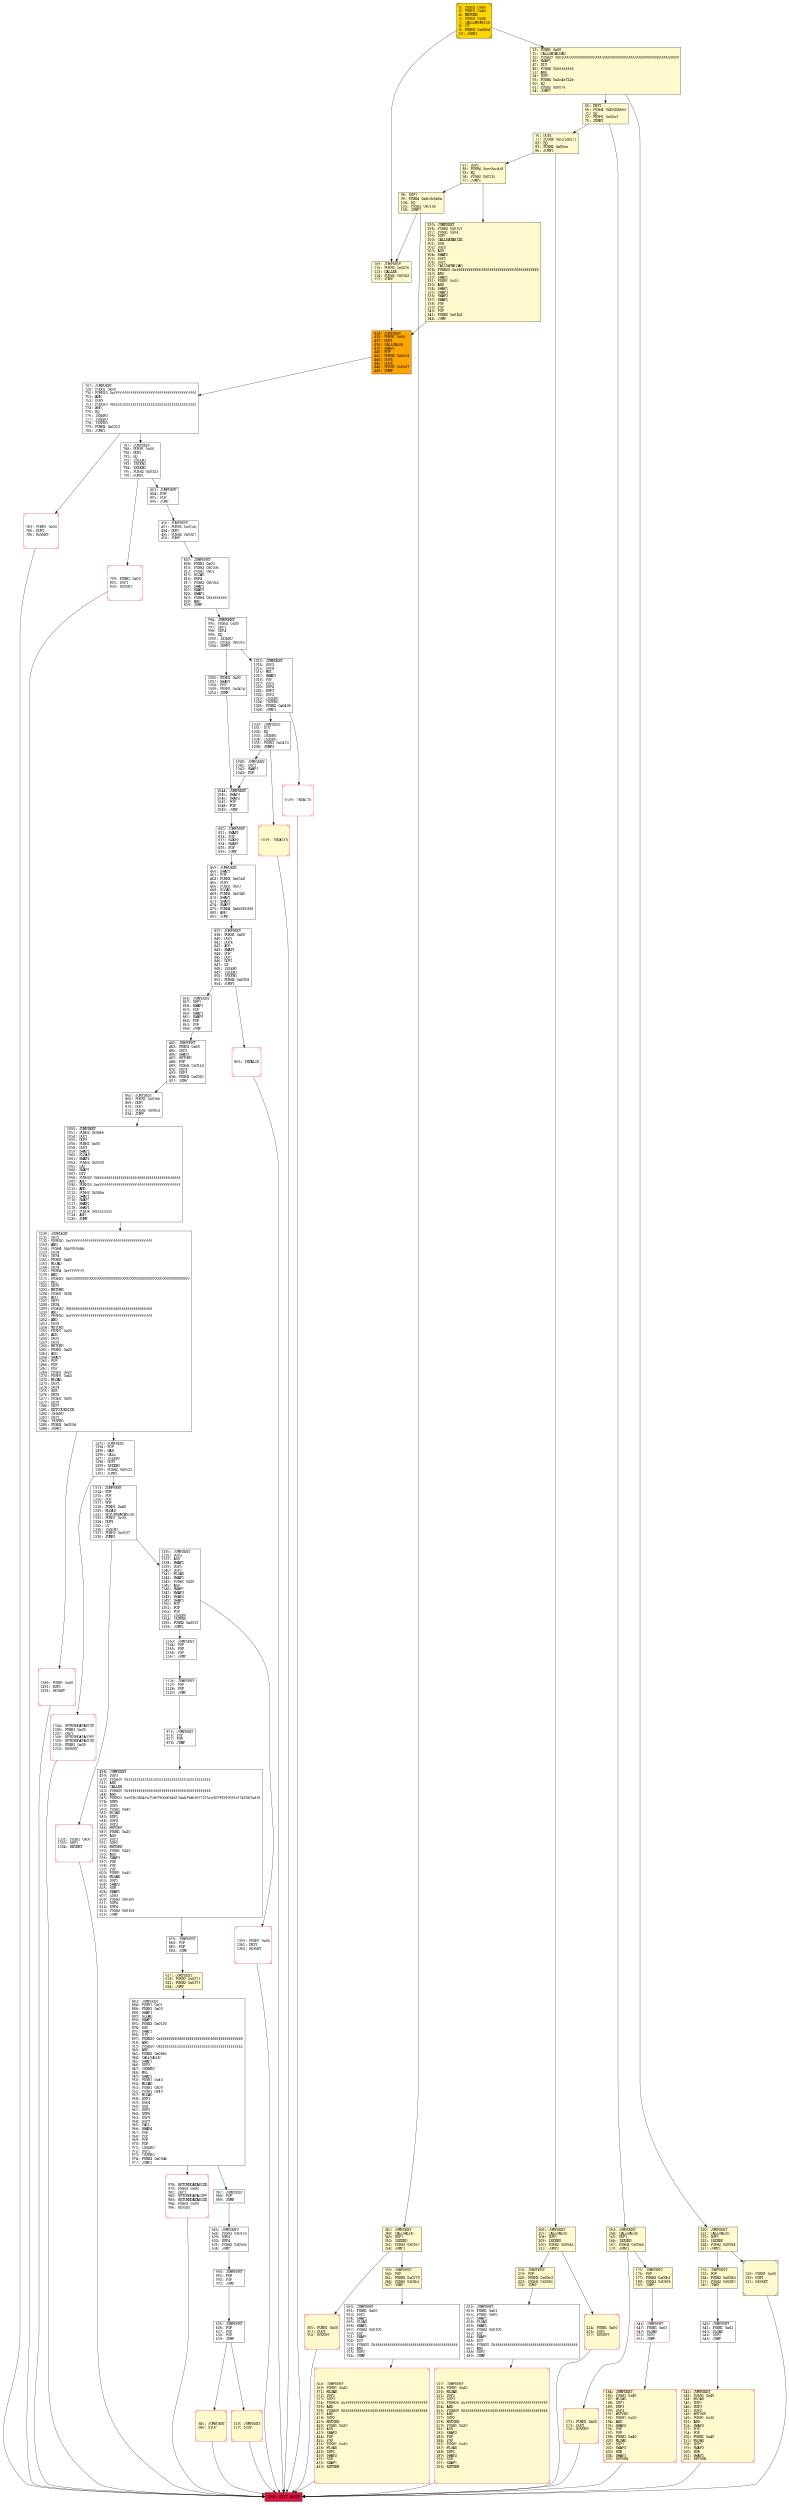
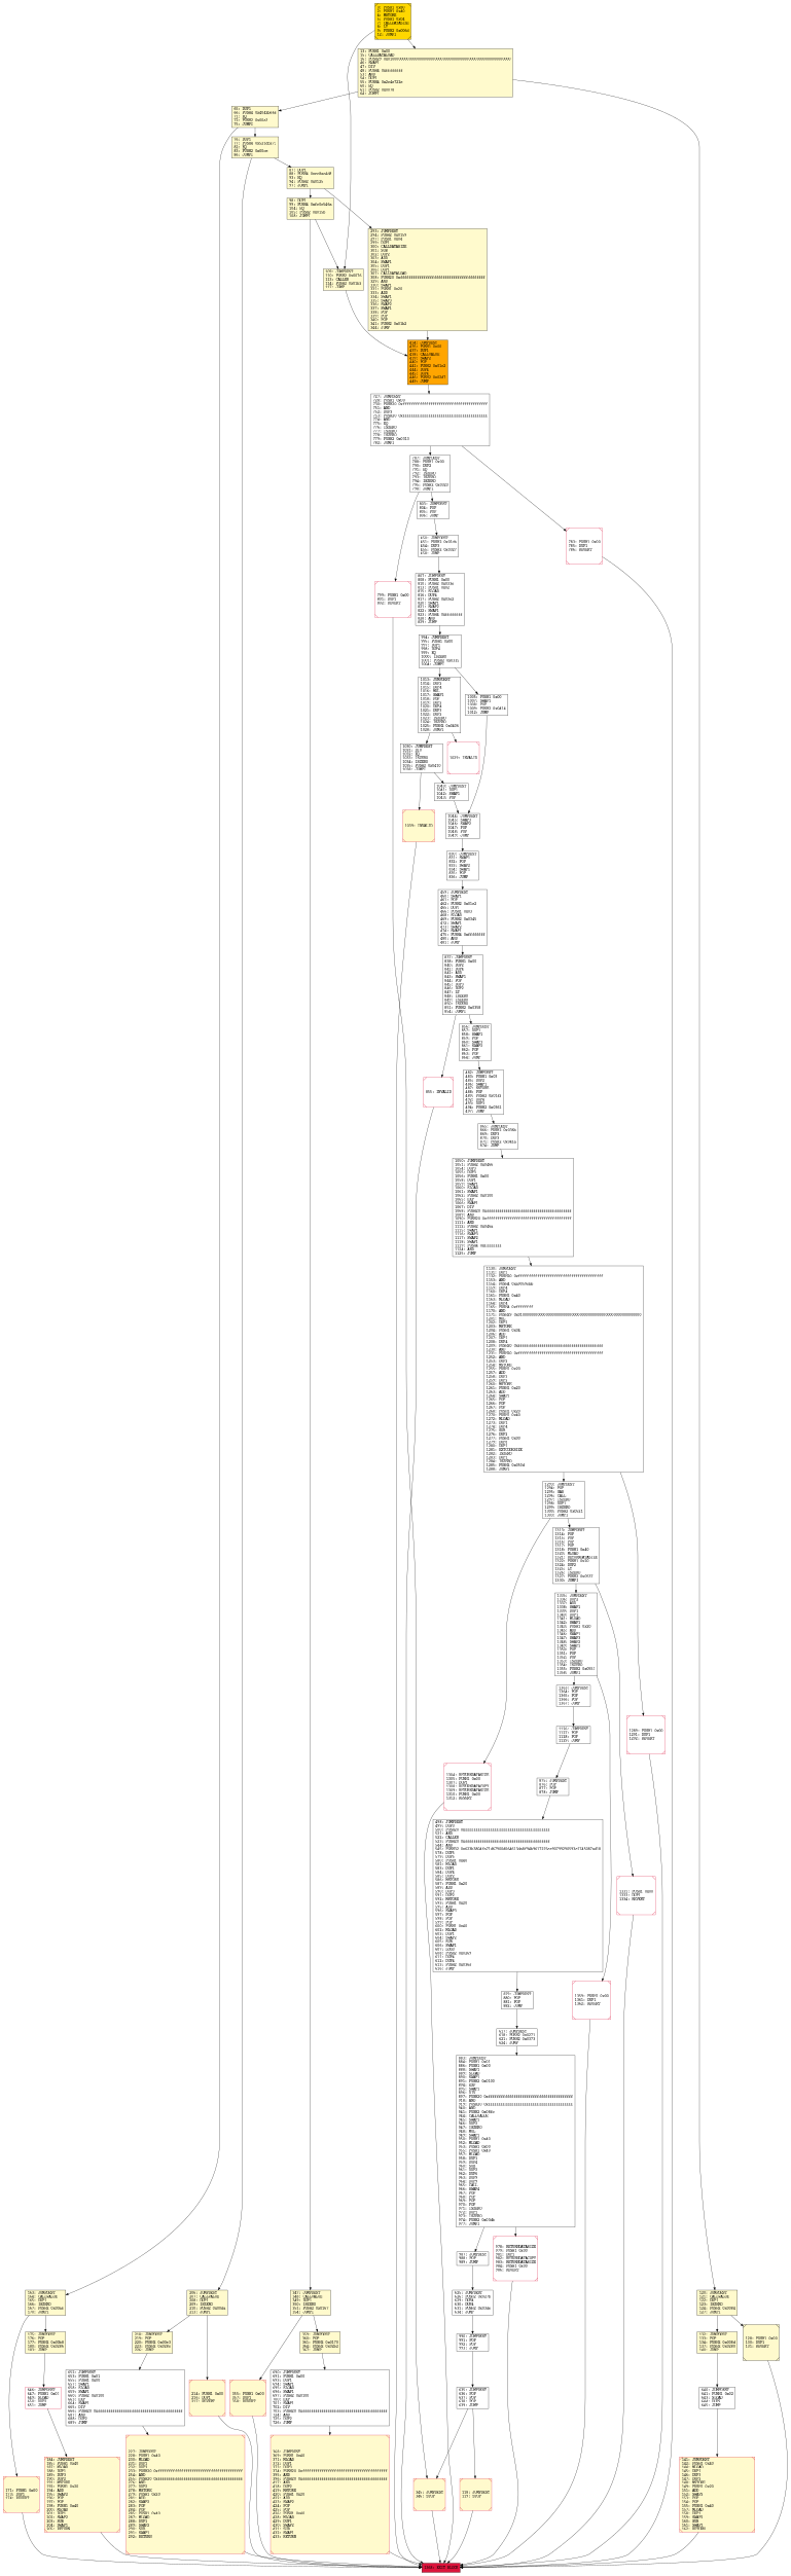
  digraph {
    fontname="Courier Prime"
    rankdir=UD
    node [color=black fillcolor=white fontcolor=black fontname="Courier Prime" shape=box style=filled]
    edge [fontname="Courier Prime"]
    n1 [color=crimson label="1304: RETURNDATASIZE\l1305: PUSH1 0x00\l1307: DUP1\l1308: RETURNDATACOPY\l1309: RETURNDATASIZE\l1310: PUSH1 0x00\l1312: REVERT\l" shape=Msquare]
    n2 [fillcolor=crimson label="1368: EXIT BLOCK\l"]
    n3 [label="690: JUMPDEST\l691: PUSH1 0x00\l693: DUP1\l694: SWAP1\l695: SLOAD\l696: SWAP1\l697: PUSH2 0x0100\l700: EXP\l701: SWAP1\l702: DIV\l703: PUSH20 0xffffffffffffffffffffffffffffffffffffffff\l724: AND\l725: DUP2\l726: JUMP\l"]
    n4 [color=crimson fillcolor=lemonchiffon label="368: JUMPDEST\l369: PUSH1 0x40\l371: MLOAD\l372: DUP1\l373: DUP3\l374: PUSH20 0xffffffffffffffffffffffffffffffffffffffff\l395: AND\l396: PUSH20 0xffffffffffffffffffffffffffffffffffffffff\l417: AND\l418: DUP2\l419: MSTORE\l420: PUSH1 0x20\l422: ADD\l423: SWAP2\l424: POP\l425: POP\l426: PUSH1 0x40\l428: MLOAD\l429: DUP1\l430: SWAP2\l431: SUB\l432: SWAP1\l433: RETURN\l" shape=Msquare]
    n5 [label="807: JUMPDEST\l808: PUSH1 0x00\l810: PUSH2 0x033e\l813: PUSH1 0x02\l815: SLOAD\l816: DUP4\l817: PUSH2 0x03e2\l820: SWAP1\l821: SWAP2\l822: SWAP1\l823: PUSH4 0xffffffff\l828: AND\l829: JUMP\l"]
    n6 [label="994: JUMPDEST\l995: PUSH1 0x00\l997: DUP1\l998: DUP4\l999: EQ\l1000: ISZERO\l1001: PUSH2 0x03f5\l1004: JUMPI\l"]
    n7 [label="1005: PUSH1 0x00\l1007: SWAP1\l1008: POP\l1009: PUSH2 0x0414\l1012: JUMP\l"]
    n8 [label="1013: JUMPDEST\l1014: DUP2\l1015: DUP4\l1016: MUL\l1017: SWAP1\l1018: POP\l1019: DUP2\l1020: DUP4\l1021: DUP3\l1022: DUP2\l1023: ISZERO\l1024: ISZERO\l1025: PUSH2 0x0406\l1028: JUMPI\l"]
    n9 [label="625: JUMPDEST\l626: PUSH2 0x027b\l629: DUP4\l630: DUP4\l631: PUSH2 0x03de\l634: JUMP\l"]
    n10 [label="990: JUMPDEST\l991: POP\l992: POP\l993: JUMP\l"]
    n11 [label="635: JUMPDEST\l636: POP\l637: POP\l638: POP\l639: JUMP\l"]
    n12 [color=crimson fillcolor=lemonchiffon label="171: PUSH1 0x00\l173: DUP1\l174: REVERT\l" shape=Msquare]
    n13 [color=crimson fillcolor=lemonchiffon label="184: JUMPDEST\l185: PUSH1 0x40\l187: MLOAD\l188: DUP1\l189: DUP3\l190: DUP2\l191: MSTORE\l192: PUSH1 0x20\l194: ADD\l195: SWAP2\l196: POP\l197: POP\l198: PUSH1 0x40\l200: MLOAD\l201: DUP1\l202: SWAP2\l203: SUB\l204: SWAP1\l205: RETURN\l" shape=Msquare]
    n14 [label="1050: JUMPDEST\l1051: PUSH2 0x0466\l1054: DUP3\l1055: DUP3\l1056: PUSH1 0x00\l1058: DUP1\l1059: SWAP1\l1060: SLOAD\l1061: SWAP1\l1062: PUSH2 0x0100\l1065: EXP\l1066: SWAP1\l1067: DIV\l1068: PUSH20 0xffffffffffffffffffffffffffffffffffffffff\l1089: AND\l1090: PUSH20 0xffffffffffffffffffffffffffffffffffffffff\l1111: AND\l1112: PUSH2 0x046a\l1115: SWAP1\l1116: SWAP3\l1117: SWAP2\l1118: SWAP1\l1119: PUSH4 0xffffffff\l1124: AND\l1125: JUMP\l"]
    n15 [label="1130: JUMPDEST\l1131: DUP3\l1132: PUSH20 0xffffffffffffffffffffffffffffffffffffffff\l1153: AND\l1154: PUSH4 0xa9059cbb\l1159: DUP4\l1160: DUP4\l1161: PUSH1 0x40\l1163: MLOAD\l1164: DUP4\l1165: PUSH4 0xffffffff\l1170: AND\l1171: PUSH29 0x0100000000000000000000000000000000000000000000000000000000\l1201: MUL\l1202: DUP2\l1203: MSTORE\l1204: PUSH1 0x04\l1206: ADD\l1207: DUP1\l1208: DUP4\l1209: PUSH20 0xffffffffffffffffffffffffffffffffffffffff\l1230: AND\l1231: PUSH20 0xffffffffffffffffffffffffffffffffffffffff\l1252: AND\l1253: DUP2\l1254: MSTORE\l1255: PUSH1 0x20\l1257: ADD\l1258: DUP3\l1259: DUP2\l1260: MSTORE\l1261: PUSH1 0x20\l1263: ADD\l1264: SWAP3\l1265: POP\l1266: POP\l1267: POP\l1268: PUSH1 0x20\l1270: PUSH1 0x40\l1272: MLOAD\l1273: DUP1\l1274: DUP4\l1275: SUB\l1276: DUP2\l1277: PUSH1 0x00\l1279: DUP8\l1280: DUP1\l1281: EXTCODESIZE\l1282: ISZERO\l1283: DUP1\l1284: ISZERO\l1285: PUSH2 0x050d\l1288: JUMPI\l"]
    n16 [color=crimson label="1289: PUSH1 0x00\l1291: DUP1\l1292: REVERT\l" shape=Msquare]
    n17 [label="1293: JUMPDEST\l1294: POP\l1295: GAS\l1296: CALL\l1297: ISZERO\l1298: DUP1\l1299: ISZERO\l1300: PUSH2 0x0521\l1303: JUMPI\l"]
    n18 [label="1030: JUMPDEST\l1031: DIV\l1032: EQ\l1033: ISZERO\l1034: ISZERO\l1035: PUSH2 0x0410\l1038: JUMPI\l"]
    n19 [color=crimson fillcolor=lemonchiffon label="1039: INVALID\l" shape=Msquare]
    n20 [label="1040: JUMPDEST\l1041: DUP1\l1042: SWAP1\l1043: POP\l"]
    n21 [label="1044: JUMPDEST\l1045: SWAP3\l1046: SWAP2\l1047: POP\l1048: POP\l1049: JUMP\l"]
    n22 [fillcolor=lemonchiffon label="218: JUMPDEST\l219: POP\l220: PUSH2 0x00e3\l223: PUSH2 0x028c\l226: JUMP\l"]
    n23 [label="652: JUMPDEST\l653: PUSH1 0x01\l655: PUSH1 0x00\l657: SWAP1\l658: SLOAD\l659: SWAP1\l660: PUSH2 0x0100\l663: EXP\l664: SWAP1\l665: DIV\l666: PUSH20 0xffffffffffffffffffffffffffffffffffffffff\l687: AND\l688: DUP2\l689: JUMP\l"]
    n24 [color=crimson fillcolor=lemonchiffon label="227: JUMPDEST\l228: PUSH1 0x40\l230: MLOAD\l231: DUP1\l232: DUP3\l233: PUSH20 0xffffffffffffffffffffffffffffffffffffffff\l254: AND\l255: PUSH20 0xffffffffffffffffffffffffffffffffffffffff\l276: AND\l277: DUP2\l278: MSTORE\l279: PUSH1 0x20\l281: ADD\l282: SWAP2\l283: POP\l284: POP\l285: PUSH1 0x40\l287: MLOAD\l288: DUP1\l289: SWAP2\l290: SUB\l291: SWAP1\l292: RETURN\l" shape=Msquare]
    n25 [label="1313: JUMPDEST\l1314: POP\l1315: POP\l1316: POP\l1317: POP\l1318: PUSH1 0x40\l1320: MLOAD\l1321: RETURNDATASIZE\l1322: PUSH1 0x20\l1324: DUP2\l1325: LT\l1326: ISZERO\l1327: PUSH2 0x0537\l1330: JUMPI\l"]
    n26 [color=crimson label="1331: PUSH1 0x00\l1333: DUP1\l1334: REVERT\l" shape=Msquare]
    n27 [label="1335: JUMPDEST\l1336: DUP2\l1337: ADD\l1338: SWAP1\l1339: DUP1\l1340: DUP1\l1341: MLOAD\l1342: SWAP1\l1343: PUSH1 0x20\l1345: ADD\l1346: SWAP1\l1347: SWAP3\l1348: SWAP2\l1349: SWAP1\l1350: POP\l1351: POP\l1352: POP\l1353: ISZERO\l1354: ISZERO\l1355: PUSH2 0x0553\l1358: JUMPI\l"]
    n28 [label="1363: JUMPDEST\l1364: POP\l1365: POP\l1366: POP\l1367: JUMP\l"]
    n29 [color=crimson label="1359: PUSH1 0x00\l1361: DUP1\l1362: REVERT\l" shape=Msquare]
    n30 [color=crimson fillcolor=lemonchiffon label="345: JUMPDEST\l346: STOP\l" shape=Msquare]
    n31 [color=crimson fillcolor=lemonchiffon label="118: JUMPDEST\l119: STOP\l" shape=Msquare]
    n32 [label="830: JUMPDEST\l831: SWAP1\l832: POP\l833: SWAP2\l834: SWAP1\l835: POP\l836: JUMP\l"]
    n33 [label="459: JUMPDEST\l460: SWAP1\l461: POP\l462: PUSH2 0x01e2\l465: DUP3\l466: PUSH1 0x03\l468: SLOAD\l469: PUSH2 0x0345\l472: SWAP1\l473: SWAP2\l474: SWAP1\l475: PUSH4 0xffffffff\l480: AND\l481: JUMP\l"]
    n34 [label="837: JUMPDEST\l838: PUSH1 0x00\l840: DUP2\l841: DUP4\l842: ADD\l843: SWAP1\l844: POP\l845: DUP3\l846: DUP2\l847: LT\l848: ISZERO\l849: ISZERO\l850: ISZERO\l851: PUSH2 0x0358\l854: JUMPI\l"]
    n35 [label="1126: JUMPDEST\l1127: POP\l1128: POP\l1129: JUMP\l"]
    n36 [fillcolor=lemonchiffon label="132: JUMPDEST\l133: POP\l134: PUSH2 0x008d\l137: PUSH2 0x0280\l140: JUMP\l"]
    n37 [label="640: JUMPDEST\l641: PUSH1 0x02\l643: SLOAD\l644: DUP2\l645: JUMP\l"]
    n38 [color=crimson fillcolor=lemonchiffon label="141: JUMPDEST\l142: PUSH1 0x40\l144: MLOAD\l145: DUP1\l146: DUP3\l147: DUP2\l148: MSTORE\l149: PUSH1 0x20\l151: ADD\l152: SWAP2\l153: POP\l154: POP\l155: PUSH1 0x40\l157: MLOAD\l158: DUP1\l159: SWAP2\l160: SUB\l161: SWAP1\l162: RETURN\l" shape=Msquare]
    n39 [label="875: JUMPDEST\l876: POP\l877: POP\l878: JUMP\l"]
    n40 [label="498: JUMPDEST\l499: DUP3\l500: PUSH20 0xffffffffffffffffffffffffffffffffffffffff\l521: AND\l522: CALLER\l523: PUSH20 0xffffffffffffffffffffffffffffffffffffffff\l544: AND\l545: PUSH32 0x623b3804fa71d67900d064613da8f94b9617215ee90799290593e1745087ad18\l578: DUP5\l579: DUP5\l580: PUSH1 0x40\l582: MLOAD\l583: DUP1\l584: DUP4\l585: DUP2\l586: MSTORE\l587: PUSH1 0x20\l589: ADD\l590: DUP3\l591: DUP2\l592: MSTORE\l593: PUSH1 0x20\l595: ADD\l596: SWAP3\l597: POP\l598: POP\l599: POP\l600: PUSH1 0x40\l602: MLOAD\l603: DUP1\l604: SWAP2\l605: SUB\l606: SWAP1\l607: LOG3\l608: PUSH2 0x0269\l611: DUP4\l612: DUP4\l613: PUSH2 0x036f\l616: JUMP\l"]
    n41 [label="879: JUMPDEST\l880: POP\l881: POP\l882: JUMP\l"]
    n42 [fillcolor=lemonchiffon label="128: PUSH1 0x00\l130: DUP1\l131: REVERT\l" shape=Msquare]
    n43 [color=crimson label="646: JUMPDEST\l647: PUSH1 0x03\l649: SLOAD\l650: DUP2\l651: JUMP\l"]
-   n44 [fillcolor=lemonchiffon label="617: JUMPDEST\l618: PUSH2 0x0271\l621: PUSH2 0x0373\l624: JUMP\l"]
+   n44 [label="617: JUMPDEST\l618: PUSH2 0x0271\l621: PUSH2 0x0373\l624: JUMP\l"]
    n45 [label="883: JUMPDEST\l884: PUSH1 0x01\l886: PUSH1 0x00\l888: SWAP1\l889: SLOAD\l890: SWAP1\l891: PUSH2 0x0100\l894: EXP\l895: SWAP1\l896: DIV\l897: PUSH20 0xffffffffffffffffffffffffffffffffffffffff\l918: AND\l919: PUSH20 0xffffffffffffffffffffffffffffffffffffffff\l940: AND\l941: PUSH2 0x08fc\l944: CALLVALUE\l945: SWAP1\l946: DUP2\l947: ISZERO\l948: MUL\l949: SWAP1\l950: PUSH1 0x40\l952: MLOAD\l953: PUSH1 0x00\l955: PUSH1 0x40\l957: MLOAD\l958: DUP1\l959: DUP4\l960: SUB\l961: DUP2\l962: DUP6\l963: DUP9\l964: DUP9\l965: CALL\l966: SWAP4\l967: POP\l968: POP\l969: POP\l970: POP\l971: ISZERO\l972: DUP1\l973: ISZERO\l974: PUSH2 0x03db\l977: JUMPI\l"]
    n46 [label="482: JUMPDEST\l483: PUSH1 0x03\l485: DUP2\l486: SWAP1\l487: SSTORE\l488: POP\l489: PUSH2 0x01f2\l492: DUP4\l493: DUP3\l494: PUSH2 0x0361\l497: JUMP\l"]
    n47 [label="865: JUMPDEST\l866: PUSH2 0x036b\l869: DUP3\l870: DUP3\l871: PUSH2 0x041a\l874: JUMP\l"]
    n48 [label="727: JUMPDEST\l728: PUSH1 0x00\l730: PUSH20 0xffffffffffffffffffffffffffffffffffffffff\l751: AND\l752: DUP3\l753: PUSH20 0xffffffffffffffffffffffffffffffffffffffff\l774: AND\l775: EQ\l776: ISZERO\l777: ISZERO\l778: ISZERO\l779: PUSH2 0x0313\l782: JUMPI\l"]
    n49 [color=crimson label="783: PUSH1 0x00\l785: DUP1\l786: REVERT\l" shape=Msquare]
    n50 [label="787: JUMPDEST\l788: PUSH1 0x00\l790: DUP2\l791: EQ\l792: ISZERO\l793: ISZERO\l794: ISZERO\l795: PUSH2 0x0323\l798: JUMPI\l"]
    n51 [color=crimson label="799: PUSH1 0x00\l801: DUP1\l802: REVERT\l" shape=Msquare]
    n52 [label="803: JUMPDEST\l804: POP\l805: POP\l806: JUMP\l"]
    n53 [fillcolor=orange label="434: JUMPDEST\l435: PUSH1 0x00\l437: DUP1\l438: CALLVALUE\l439: SWAP2\l440: POP\l441: PUSH2 0x01c2\l444: DUP4\l445: DUP4\l446: PUSH2 0x02d7\l449: JUMP\l"]
    n54 [fillcolor=lemonchiffon label="109: JUMPDEST\l110: PUSH2 0x0076\l113: CALLER\l114: PUSH2 0x01b2\l117: JUMP\l"]
    n55 [fillcolor=lemonchiffon label="175: JUMPDEST\l176: POP\l177: PUSH2 0x00b8\l180: PUSH2 0x0286\l183: JUMP\l"]
    n56 [fillcolor=lemonchiffon label="98: DUP1\l99: PUSH4 0xfc0c546a\l104: EQ\l105: PUSH2 0x015b\l108: JUMPI\l"]
    n57 [fillcolor=lemonchiffon label="347: JUMPDEST\l348: CALLVALUE\l349: DUP1\l350: ISZERO\l351: PUSH2 0x0167\l354: JUMPI\l"]
    n58 [color=crimson fillcolor=lemonchiffon label="355: PUSH1 0x00\l357: DUP1\l358: REVERT\l" shape=Msquare]
    n59 [fillcolor=lemonchiffon label="359: JUMPDEST\l360: POP\l361: PUSH2 0x0170\l364: PUSH2 0x02b2\l367: JUMP\l"]
    n60 [fillcolor=lemonchiffon label="65: DUP1\l66: PUSH4 0x4042b66f\l71: EQ\l72: PUSH2 0x00a3\l75: JUMPI\l"]
    n61 [fillcolor=lemonchiffon label="76: DUP1\l77: PUSH4 0x521eb273\l82: EQ\l83: PUSH2 0x00ce\l86: JUMPI\l"]
    n62 [fillcolor=lemonchiffon label="163: JUMPDEST\l164: CALLVALUE\l165: DUP1\l166: ISZERO\l167: PUSH2 0x00af\l170: JUMPI\l"]
    n63 [fillcolor=lemonchiffon label="87: DUP1\l88: PUSH4 0xec8ac4d8\l93: EQ\l94: PUSH2 0x0125\l97: JUMPI\l"]
    n64 [fillcolor=lemonchiffon label="206: JUMPDEST\l207: CALLVALUE\l208: DUP1\l209: ISZERO\l210: PUSH2 0x00da\l213: JUMPI\l"]
    n65 [fillcolor=lemonchiffon label="13: PUSH1 0x00\l15: CALLDATALOAD\l16: PUSH29 0x0100000000000000000000000000000000000000000000000000000000\l46: SWAP1\l47: DIV\l48: PUSH4 0xffffffff\l53: AND\l54: DUP1\l55: PUSH4 0x2c4e722e\l60: EQ\l61: PUSH2 0x0078\l64: JUMPI\l"]
    n66 [fillcolor=lemonchiffon label="120: JUMPDEST\l121: CALLVALUE\l122: DUP1\l123: ISZERO\l124: PUSH2 0x0084\l127: JUMPI\l"]
    n67 [color=crimson label="1029: INVALID\l" shape=Msquare]
    n68 [color=crimson label="978: RETURNDATASIZE\l979: PUSH1 0x00\l981: DUP1\l982: RETURNDATACOPY\l983: RETURNDATASIZE\l984: PUSH1 0x00\l986: REVERT\l" shape=Msquare]
    n69 [label="987: JUMPDEST\l988: POP\l989: JUMP\l"]
    n70 [fillcolor=lemonchiffon label="293: JUMPDEST\l294: PUSH2 0x0159\l297: PUSH1 0x04\l299: DUP1\l300: CALLDATASIZE\l301: SUB\l302: DUP2\l303: ADD\l304: SWAP1\l305: DUP1\l306: DUP1\l307: CALLDATALOAD\l308: PUSH20 0xffffffffffffffffffffffffffffffffffffffff\l329: AND\l330: SWAP1\l331: PUSH1 0x20\l333: ADD\l334: SWAP1\l335: SWAP3\l336: SWAP2\l337: SWAP1\l338: POP\l339: POP\l340: POP\l341: PUSH2 0x01b2\l344: JUMP\l"]
    n71 [label="450: JUMPDEST\l451: PUSH2 0x01cb\l454: DUP3\l455: PUSH2 0x0327\l458: JUMP\l"]
    n72 [label="856: JUMPDEST\l857: DUP1\l858: SWAP1\l859: POP\l860: SWAP3\l861: SWAP2\l862: POP\l863: POP\l864: JUMP\l"]
    n73 [color=crimson fillcolor=lemonchiffon label="214: PUSH1 0x00\l216: DUP1\l217: REVERT\l" shape=Msquare]
    n74 [color=crimson label="855: INVALID\l" shape=Msquare]
    n75 [fillcolor=gold label="0: PUSH1 0x80\l2: PUSH1 0x40\l4: MSTORE\l5: PUSH1 0x04\l7: CALLDATASIZE\l8: LT\l9: PUSH2 0x006d\l12: JUMPI\l" shape=Msquare]
    n1 -> n2
    n3 -> n4
    n4 -> n2
    n5 -> n6
    n6 -> n7
    n6 -> n8
    n7 -> n21
    n8 -> n18
    n8 -> n67
    n9 -> n10
    n10 -> n11
    n11 -> n30
    n11 -> n31
    n12 -> n2
    n13 -> n2
    n14 -> n15
    n15 -> n16
    n15 -> n17
    n16 -> n2
    n17 -> n1
    n17 -> n25
    n18 -> n19
    n18 -> n20
    n19 -> n2
    n20 -> n21
    n21 -> n32
    n22 -> n23
    n23 -> n24
    n24 -> n2
    n25 -> n26
    n25 -> n27
    n26 -> n2
    n27 -> n28
    n27 -> n29
    n28 -> n35
    n29 -> n2
    n30 -> n2
    n31 -> n2
    n32 -> n33
    n33 -> n34
    n34 -> n72
    n34 -> n74
    n35 -> n39
    n36 -> n37
    n37 -> n38
    n38 -> n2
    n39 -> n40
    n40 -> n41
    n41 -> n44
    n42 -> n2
    n43 -> n13
    n44 -> n45
    n45 -> n68
    n45 -> n69
    n46 -> n47
    n47 -> n14
    n48 -> n49
    n48 -> n50
    n49 -> n2
    n50 -> n51
    n50 -> n52
-   n51 -> n2
+   n51 -> n30
    n52 -> n71
    n53 -> n48
    n54 -> n53
    n55 -> n43
    n56 -> n54
    n56 -> n57
    n57 -> n58
    n57 -> n59
    n58 -> n2
    n59 -> n3
    n60 -> n61
    n60 -> n62
    n61 -> n63
    n61 -> n64
    n62 -> n12
    n62 -> n55
    n63 -> n56
    n63 -> n70
    n64 -> n22
    n64 -> n73
    n65 -> n60
    n65 -> n66
    n66 -> n36
    n66 -> n42
-   n67 -> n2
    n68 -> n2
    n69 -> n9
    n70 -> n53
    n71 -> n5
    n72 -> n46
    n73 -> n2
    n74 -> n2
    n75 -> n54
    n75 -> n65
  }
